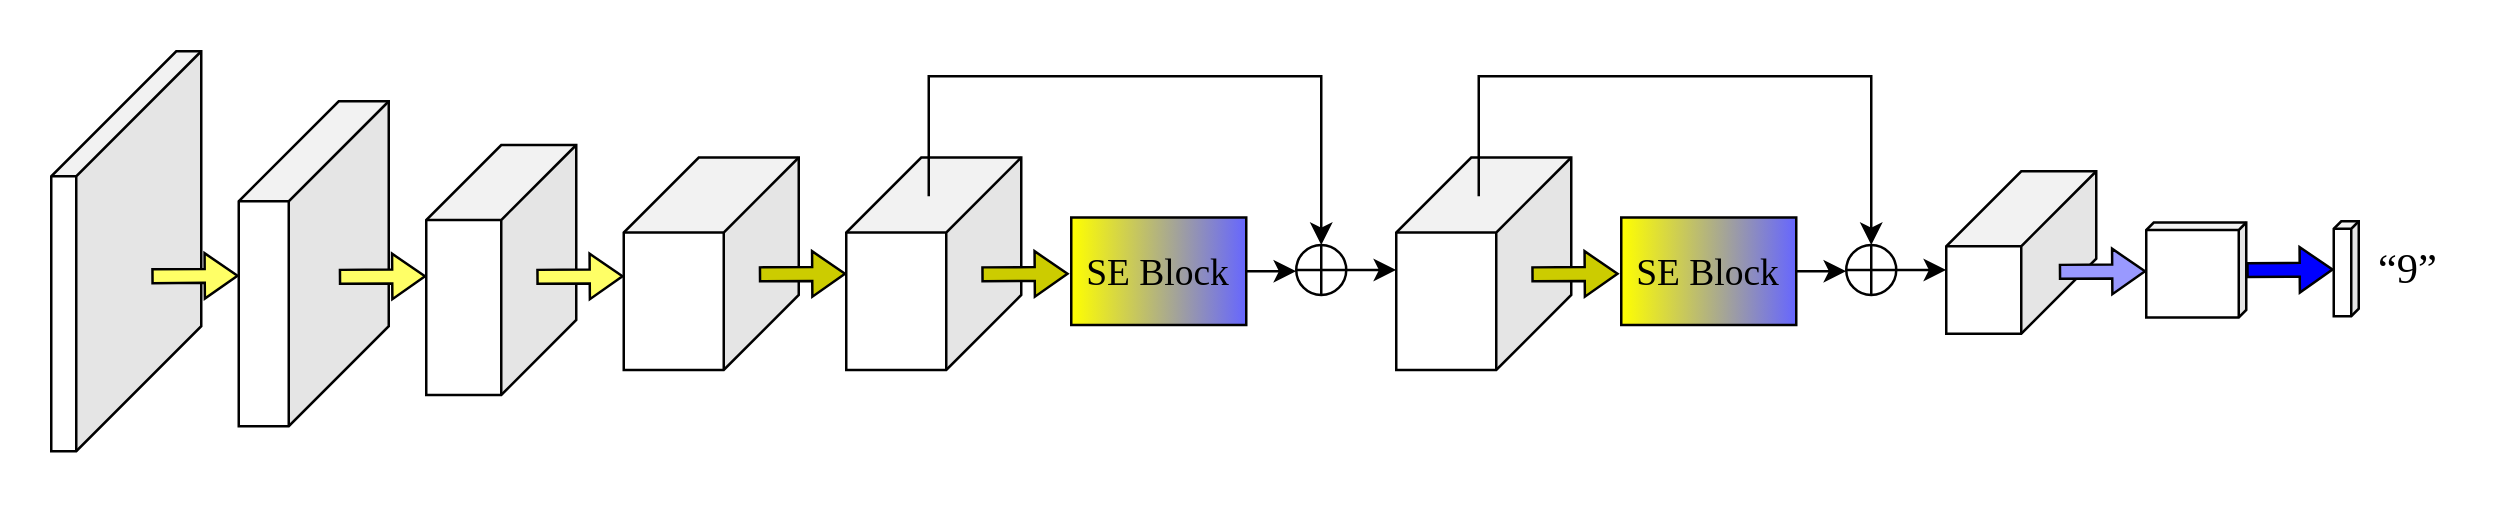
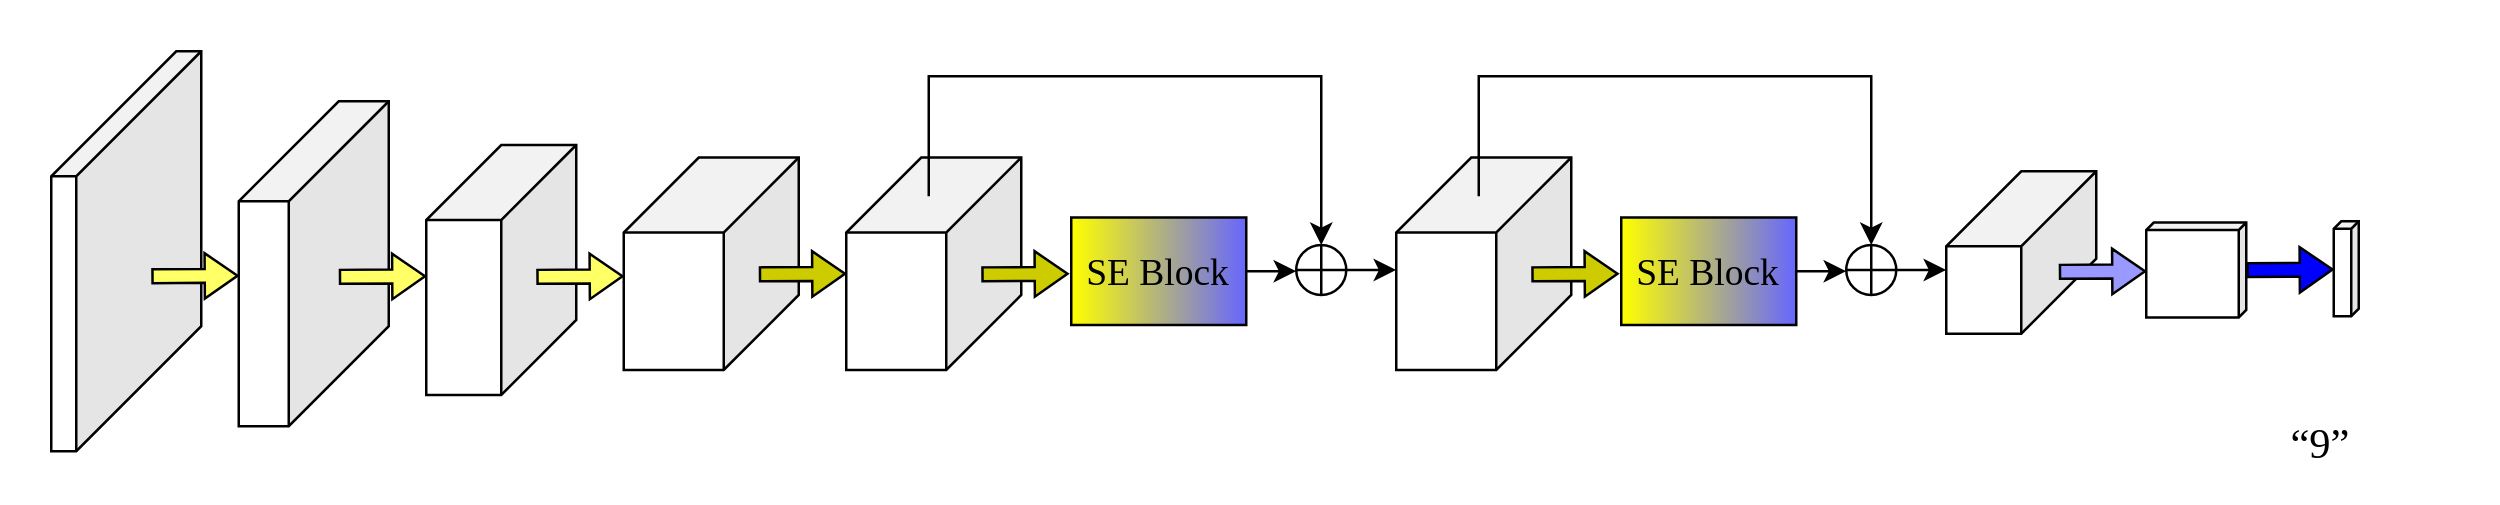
  <mxCell id="0" />
  <mxCell id="1" parent="0" />
  <mxCell id="2" value="" style="shape=cube;whiteSpace=wrap;html=1;boundedLbl=1;backgroundOutline=1;darkOpacity=0.05;darkOpacity2=0.1;size=50;flipH=1;" vertex="1" parent="1"><mxGeometry x="20" y="20" width="60" height="160" as="geometry" /></mxCell>
  <mxCell id="3" value="" style="shape=cube;whiteSpace=wrap;html=1;boundedLbl=1;backgroundOutline=1;darkOpacity=0.05;darkOpacity2=0.1;size=40;flipH=1;" vertex="1" parent="1"><mxGeometry x="95" y="40" width="60" height="130" as="geometry" /></mxCell>
  <mxCell id="4" value="" style="shape=cube;whiteSpace=wrap;html=1;boundedLbl=1;backgroundOutline=1;darkOpacity=0.05;darkOpacity2=0.1;size=30;flipH=1;" vertex="1" parent="1"><mxGeometry x="170" y="57.5" width="60" height="100" as="geometry" /></mxCell>
  <mxCell id="5" value="" style="shape=cube;whiteSpace=wrap;html=1;boundedLbl=1;backgroundOutline=1;darkOpacity=0.05;darkOpacity2=0.1;size=30;flipH=1;" vertex="1" parent="1"><mxGeometry x="338" y="62.5" width="70" height="85" as="geometry" /></mxCell>
  <mxCell id="6" value="" style="shape=cube;whiteSpace=wrap;html=1;boundedLbl=1;backgroundOutline=1;darkOpacity=0.05;darkOpacity2=0.1;size=30;flipH=1;" vertex="1" parent="1"><mxGeometry x="778" y="68" width="60" height="65" as="geometry" /></mxCell>
  <mxCell id="7" value="" style="shape=cube;whiteSpace=wrap;html=1;boundedLbl=1;backgroundOutline=1;darkOpacity=0.05;darkOpacity2=0.1;size=3;flipH=1;" vertex="1" parent="1"><mxGeometry x="858" y="88.5" width="40" height="38" as="geometry" /></mxCell>
  <mxCell id="8" value="" style="shape=cube;whiteSpace=wrap;html=1;boundedLbl=1;backgroundOutline=1;darkOpacity=0.05;darkOpacity2=0.1;size=3;flipH=1;" vertex="1" parent="1"><mxGeometry x="933" y="88" width="10" height="38" as="geometry" /></mxCell>
  <mxCell id="9" value="" style="shape=flexArrow;endArrow=classic;html=1;rounded=0;width=5.556;endSize=4.038;endWidth=11.63;fillColor=#FFFF66;fillStyle=solid;" edge="1" parent="1"><mxGeometry width="50" height="50" relative="1" as="geometry"><mxPoint x="60" y="110" as="sourcePoint" /><mxPoint x="95" y="109.77" as="targetPoint" /></mxGeometry></mxCell>
  <mxCell id="10" value="" style="shape=flexArrow;endArrow=classic;html=1;rounded=0;width=5.556;endSize=4.038;endWidth=11.63;fillColor=#FFFF66;fillStyle=solid;" edge="1" parent="1"><mxGeometry width="50" height="50" relative="1" as="geometry"><mxPoint x="135" y="110.23" as="sourcePoint" /><mxPoint x="170" y="110" as="targetPoint" /></mxGeometry></mxCell>
  <mxCell id="11" value="" style="shape=flexArrow;endArrow=classic;html=1;rounded=0;width=5.556;endSize=4.038;endWidth=11.63;fillColor=#CCCC00;fillStyle=solid;" edge="1" parent="1"><mxGeometry width="50" height="50" relative="1" as="geometry"><mxPoint x="392" y="109.23" as="sourcePoint" /><mxPoint x="427" y="109" as="targetPoint" /></mxGeometry></mxCell>
  <mxCell id="12" value="" style="shape=flexArrow;endArrow=classic;html=1;rounded=0;width=5.556;endSize=4.038;endWidth=11.63;fillColor=#FFFF66;fillStyle=solid;" edge="1" parent="1"><mxGeometry width="50" height="50" relative="1" as="geometry"><mxPoint x="214" y="110.23" as="sourcePoint" /><mxPoint x="249" y="110" as="targetPoint" /></mxGeometry></mxCell>
  <mxCell id="13" value="" style="shape=flexArrow;endArrow=classic;html=1;rounded=0;width=5.556;endSize=4.038;endWidth=11.63;fillColor=#9999FF;fillStyle=solid;" edge="1" parent="1"><mxGeometry width="50" height="50" relative="1" as="geometry"><mxPoint x="823" y="108.23" as="sourcePoint" /><mxPoint x="858" y="108" as="targetPoint" /></mxGeometry></mxCell>
  <mxCell id="14" value="" style="shape=flexArrow;endArrow=classic;html=1;rounded=0;width=5.556;endSize=4.038;endWidth=11.63;fillColor=#0000FF;fillStyle=solid;" edge="1" parent="1"><mxGeometry width="50" height="50" relative="1" as="geometry"><mxPoint x="898" y="107.56" as="sourcePoint" /><mxPoint x="933" y="107.33" as="targetPoint" /></mxGeometry></mxCell>
- <mxCell id="15" value="&lt;font style=&quot;font-size: 17px;&quot; face=&quot;Times New Roman&quot;&gt;“9”&lt;/font&gt;" style="text;html=1;align=center;verticalAlign=middle;whiteSpace=wrap;rounded=0;fontSize=17;" vertex="1" parent="1"><mxGeometry x="948" y="92.5" width="30" height="30" as="geometry" /></mxCell>
+ <mxCell id="15" value="&lt;font style=&quot;font-size: 17px;&quot; face=&quot;Times New Roman&quot;&gt;“9”&lt;/font&gt;" style="text;html=1;align=center;verticalAlign=middle;whiteSpace=wrap;rounded=0;fontSize=17;" vertex="1" parent="1"><mxGeometry x="913" y="162.5" width="30" height="30" as="geometry" /></mxCell>
  <mxCell id="16" style="edgeStyle=orthogonalEdgeStyle;rounded=0;orthogonalLoop=1;jettySize=auto;html=1;exitX=1;exitY=0.5;exitDx=0;exitDy=0;entryX=0;entryY=0.5;entryDx=0;entryDy=0;" edge="1" parent="1" source="17" target="19"><mxGeometry relative="1" as="geometry"><mxPoint x="528" y="108.048" as="targetPoint" /></mxGeometry></mxCell>
  <mxCell id="17" value="&lt;font style=&quot;font-size: 15px;&quot; face=&quot;Times New Roman&quot;&gt;SE Block&lt;/font&gt;" style="rounded=0;whiteSpace=wrap;html=1;gradientColor=#6666FF;gradientDirection=east;fillColor=#FFFF00;" vertex="1" parent="1"><mxGeometry x="428" y="86.5" width="70" height="43" as="geometry" /></mxCell>
  <mxCell id="18" style="edgeStyle=orthogonalEdgeStyle;rounded=0;orthogonalLoop=1;jettySize=auto;html=1;" edge="1" parent="1" source="19"><mxGeometry relative="1" as="geometry"><mxPoint x="558" y="107.5" as="targetPoint" /></mxGeometry></mxCell>
  <mxCell id="19" value="" style="shape=orEllipse;perimeter=ellipsePerimeter;whiteSpace=wrap;html=1;backgroundOutline=1;" vertex="1" parent="1"><mxGeometry x="518" y="97.5" width="20" height="20" as="geometry" /></mxCell>
  <mxCell id="20" value="" style="endArrow=classic;html=1;rounded=0;entryX=0.5;entryY=0;entryDx=0;entryDy=0;" edge="1" parent="1" target="19"><mxGeometry width="50" height="50" relative="1" as="geometry"><mxPoint x="371" y="78" as="sourcePoint" /><mxPoint x="548" y="20" as="targetPoint" /><Array as="points"><mxPoint x="371" y="30" /><mxPoint x="528" y="30" /></Array></mxGeometry></mxCell>
  <mxCell id="21" value="" style="shape=cube;whiteSpace=wrap;html=1;boundedLbl=1;backgroundOutline=1;darkOpacity=0.05;darkOpacity2=0.1;size=30;flipH=1;" vertex="1" parent="1"><mxGeometry x="558" y="62.5" width="70" height="85" as="geometry" /></mxCell>
  <mxCell id="22" value="" style="shape=flexArrow;endArrow=classic;html=1;rounded=0;width=5.556;endSize=4.038;endWidth=11.63;fillColor=#CCCC00;fillStyle=solid;" edge="1" parent="1"><mxGeometry width="50" height="50" relative="1" as="geometry"><mxPoint x="612" y="109.23" as="sourcePoint" /><mxPoint x="647" y="109" as="targetPoint" /></mxGeometry></mxCell>
  <mxCell id="23" style="edgeStyle=orthogonalEdgeStyle;rounded=0;orthogonalLoop=1;jettySize=auto;html=1;exitX=1;exitY=0.5;exitDx=0;exitDy=0;entryX=0;entryY=0.5;entryDx=0;entryDy=0;" edge="1" parent="1" source="24" target="25"><mxGeometry relative="1" as="geometry"><mxPoint x="748" y="108.048" as="targetPoint" /></mxGeometry></mxCell>
  <mxCell id="24" value="&lt;font style=&quot;font-size: 15px;&quot; face=&quot;Times New Roman&quot;&gt;SE Block&lt;/font&gt;" style="rounded=0;whiteSpace=wrap;html=1;gradientColor=#6666FF;gradientDirection=east;fillColor=#FFFF00;" vertex="1" parent="1"><mxGeometry x="648" y="86.5" width="70" height="43" as="geometry" /></mxCell>
  <mxCell id="25" value="" style="shape=orEllipse;perimeter=ellipsePerimeter;whiteSpace=wrap;html=1;backgroundOutline=1;" vertex="1" parent="1"><mxGeometry x="738" y="97.5" width="20" height="20" as="geometry" /></mxCell>
  <mxCell id="26" value="" style="endArrow=classic;html=1;rounded=0;entryX=0.5;entryY=0;entryDx=0;entryDy=0;" edge="1" parent="1" target="25"><mxGeometry width="50" height="50" relative="1" as="geometry"><mxPoint x="591" y="78" as="sourcePoint" /><mxPoint x="768" y="20" as="targetPoint" /><Array as="points"><mxPoint x="591" y="30" /><mxPoint x="748" y="30" /></Array></mxGeometry></mxCell>
  <mxCell id="27" value="" style="shape=cube;whiteSpace=wrap;html=1;boundedLbl=1;backgroundOutline=1;darkOpacity=0.05;darkOpacity2=0.1;size=30;flipH=1;" vertex="1" parent="1"><mxGeometry x="249" y="62.5" width="70" height="85" as="geometry" /></mxCell>
  <mxCell id="28" value="" style="shape=flexArrow;endArrow=classic;html=1;rounded=0;width=5.556;endSize=4.038;endWidth=11.63;fillColor=#CCCC00;fillStyle=solid;" edge="1" parent="1"><mxGeometry width="50" height="50" relative="1" as="geometry"><mxPoint x="303" y="109.23" as="sourcePoint" /><mxPoint x="338" y="109" as="targetPoint" /></mxGeometry></mxCell>
  <mxCell id="29" style="edgeStyle=orthogonalEdgeStyle;rounded=0;orthogonalLoop=1;jettySize=auto;html=1;exitX=1;exitY=0.5;exitDx=0;exitDy=0;entryX=1;entryY=0.606;entryDx=0;entryDy=0;entryPerimeter=0;" edge="1" parent="1" source="25" target="6"><mxGeometry relative="1" as="geometry" /></mxCell>
